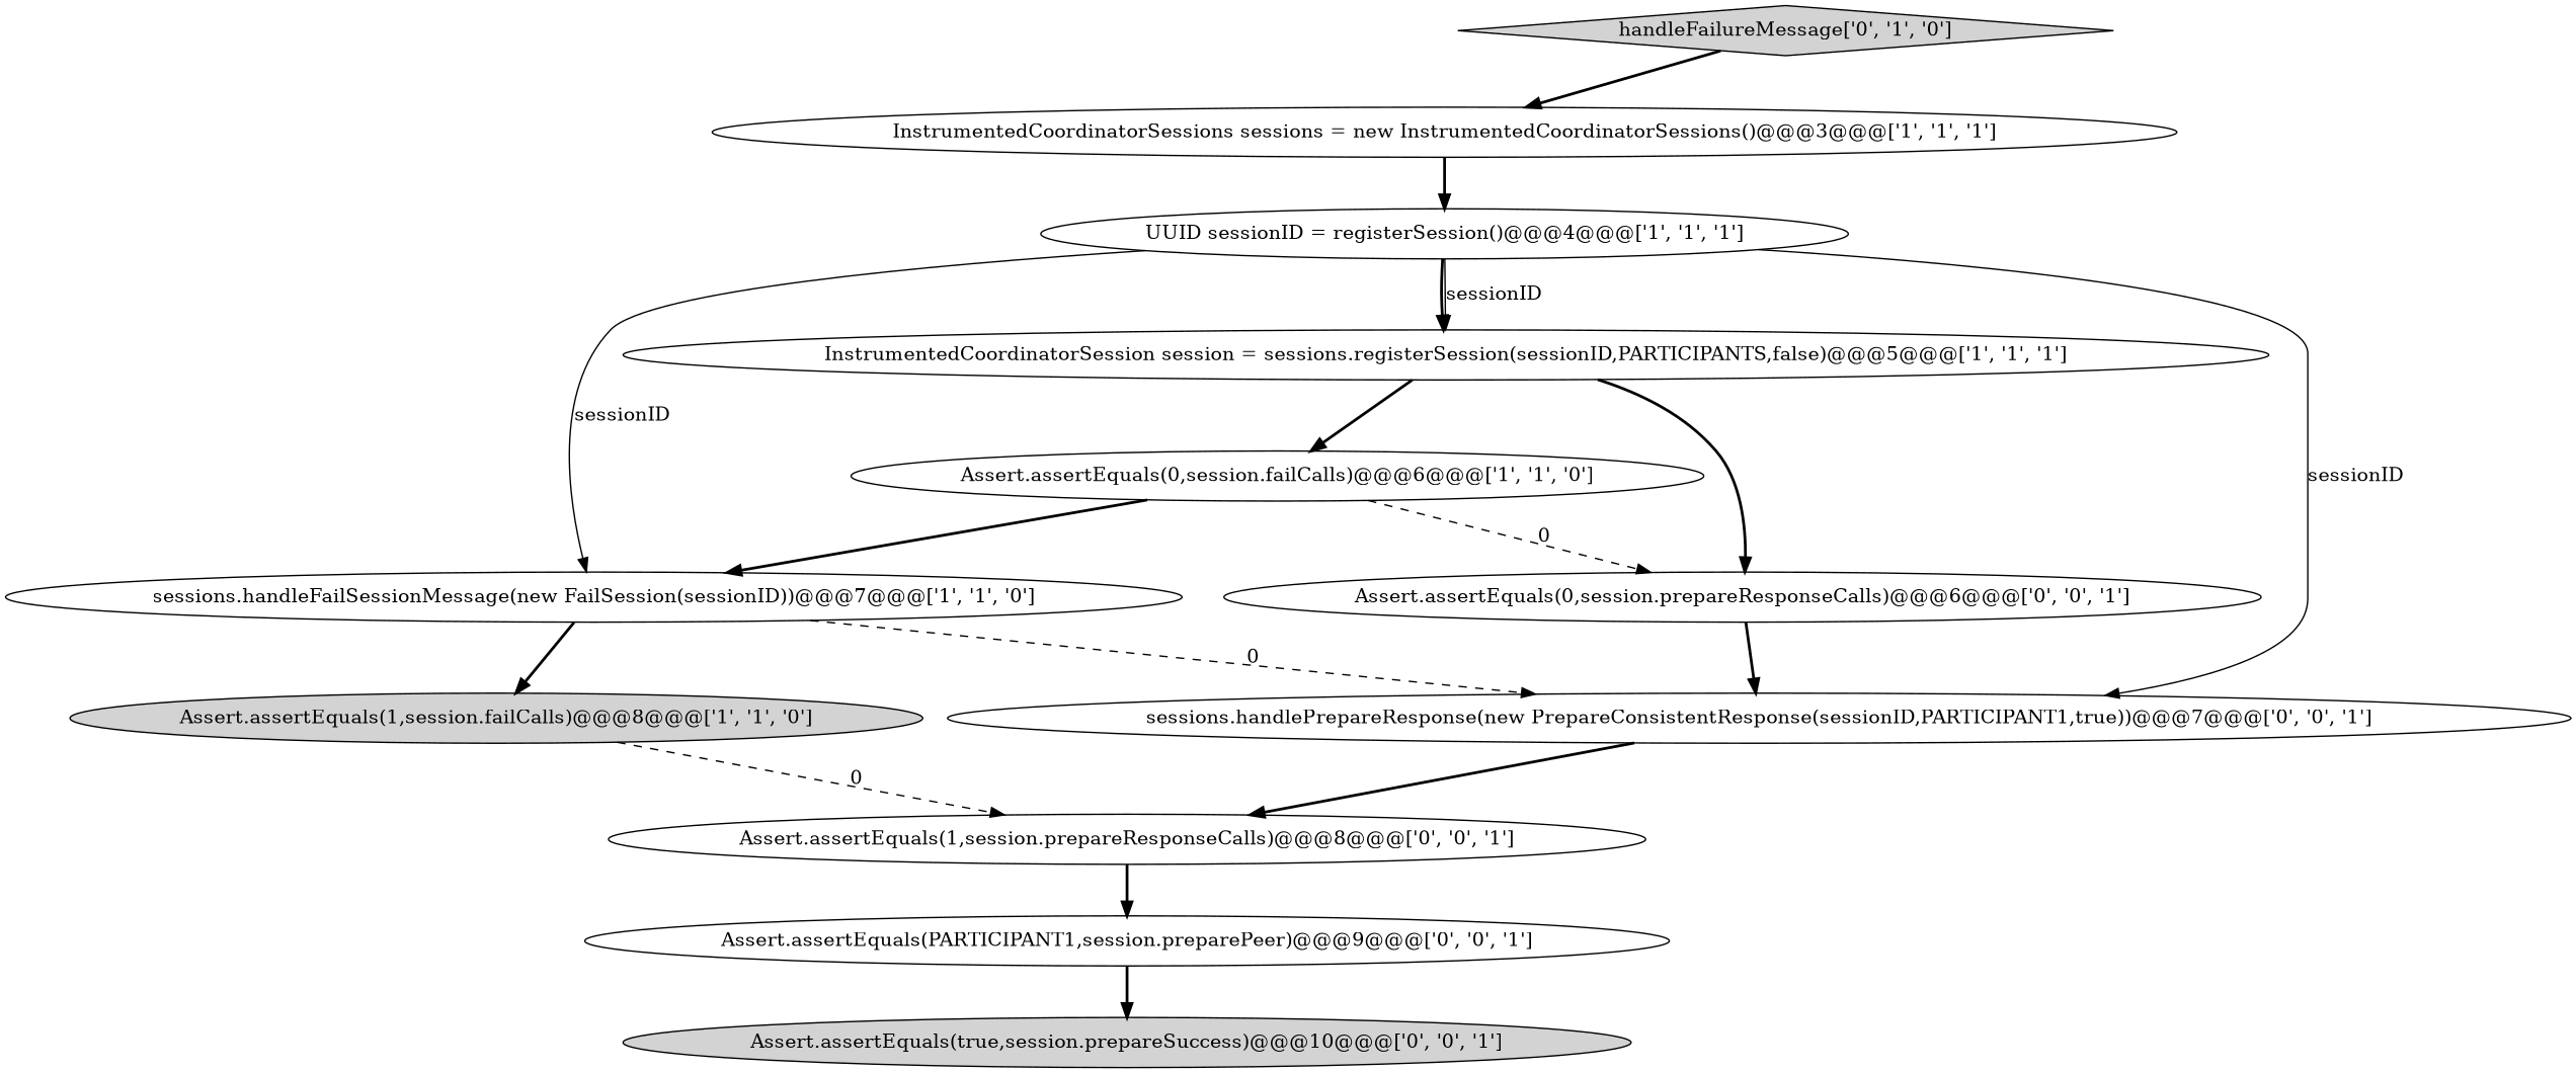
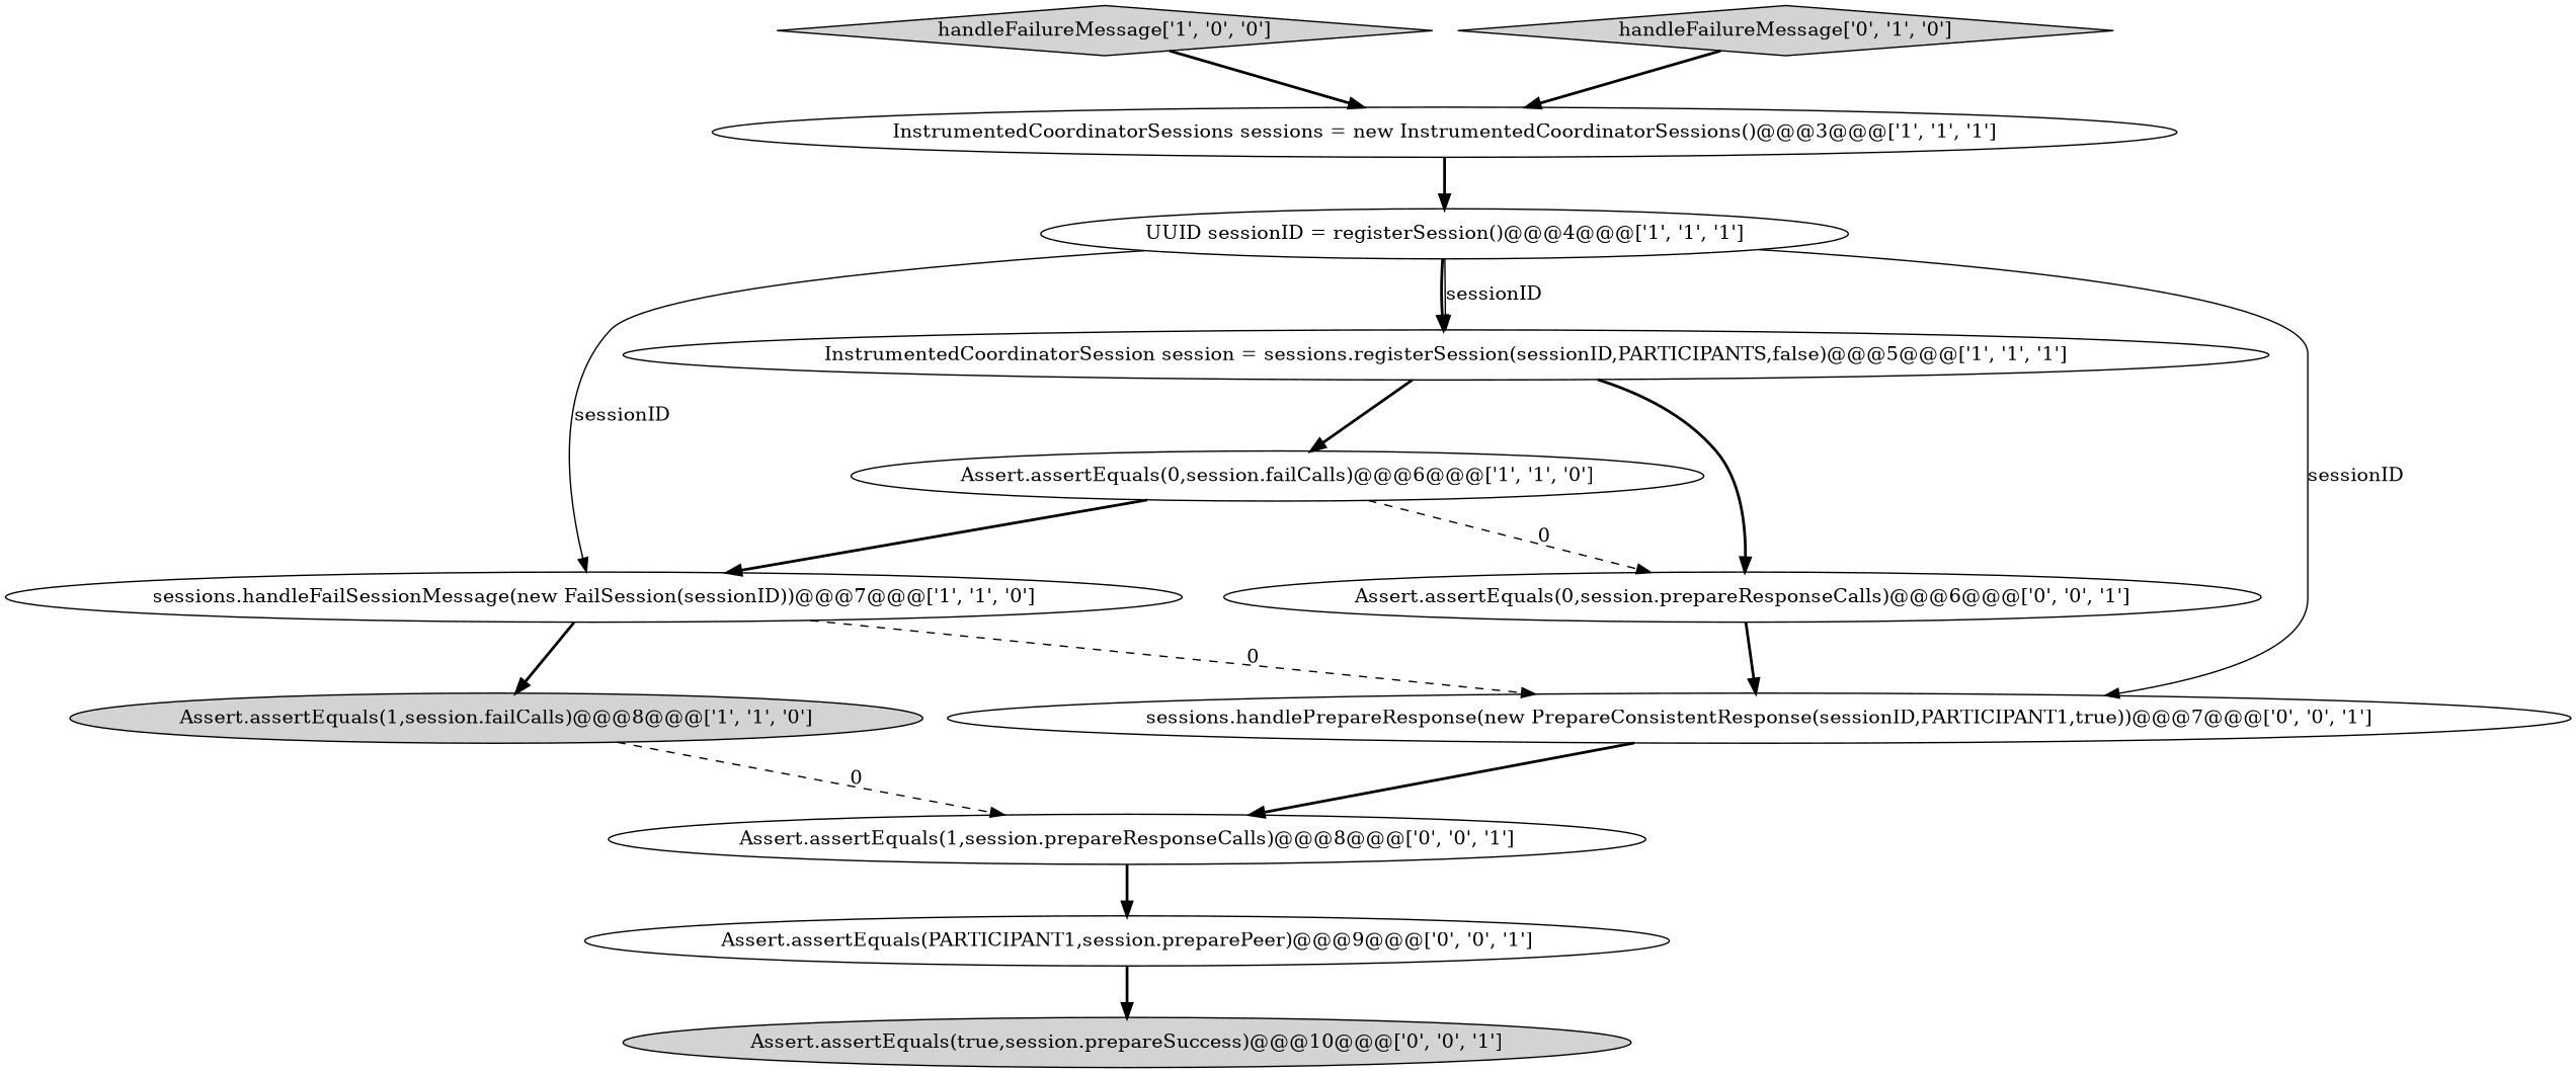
  digraph {
    node [fillcolor=white shape=ellipse style=filled]
    edge [style=bold]
    n1 [label="Assert.assertEquals(1,session.prepareResponseCalls)@@@8@@@['0', '0', '1']"]
    n2 [label="Assert.assertEquals(PARTICIPANT1,session.preparePeer)@@@9@@@['0', '0', '1']"]
    n3 [fillcolor=lightgray label="Assert.assertEquals(true,session.prepareSuccess)@@@10@@@['0', '0', '1']"]
    n4 [label="Assert.assertEquals(0,session.failCalls)@@@6@@@['1', '1', '0']"]
    n5 [label="Assert.assertEquals(0,session.prepareResponseCalls)@@@6@@@['0', '0', '1']"]
    n6 [label="sessions.handleFailSessionMessage(new FailSession(sessionID))@@@7@@@['1', '1', '0']"]
    n7 [label="sessions.handlePrepareResponse(new PrepareConsistentResponse(sessionID,PARTICIPANT1,true))@@@7@@@['0', '0', '1']"]
    n8 [fillcolor=lightgray label="Assert.assertEquals(1,session.failCalls)@@@8@@@['1', '1', '0']"]
+   n9 [fillcolor=lightgray label="handleFailureMessage['1', '0', '0']" shape=diamond]
    n10 [label="InstrumentedCoordinatorSessions sessions = new InstrumentedCoordinatorSessions()@@@3@@@['1', '1', '1']"]
    n11 [label="UUID sessionID = registerSession()@@@4@@@['1', '1', '1']"]
    n12 [label="InstrumentedCoordinatorSession session = sessions.registerSession(sessionID,PARTICIPANTS,false)@@@5@@@['1', '1', '1']"]
    n13 [fillcolor=lightgray label="handleFailureMessage['0', '1', '0']" shape=diamond]
    n1 -> n2
    n2 -> n3
    n4 -> n5 [label=0 style=dashed]
    n4 -> n6
    n5 -> n7
    n6 -> n7 [label=0 style=dashed]
    n6 -> n8
    n7 -> n1
    n8 -> n1 [label=0 style=dashed]
+   n9 -> n10
    n10 -> n11
    n11 -> n6 [label=sessionID style=solid]
    n11 -> n7 [label=sessionID style=solid]
    n11 -> n12 [label=sessionID style=solid]
    n11 -> n12
    n12 -> n4
    n12 -> n5
    n13 -> n10
  }
